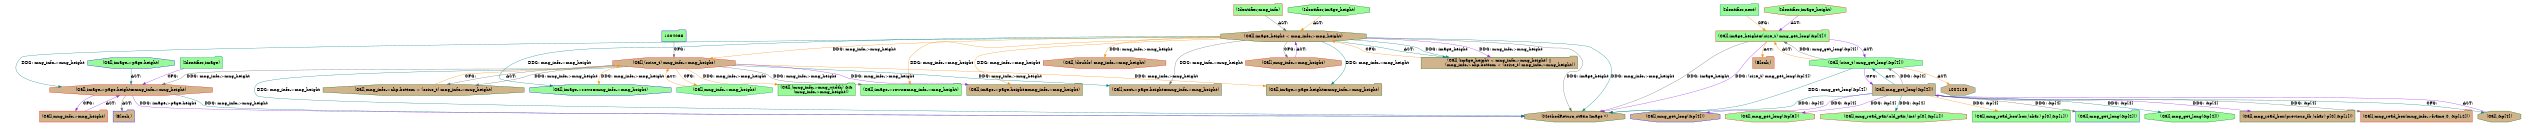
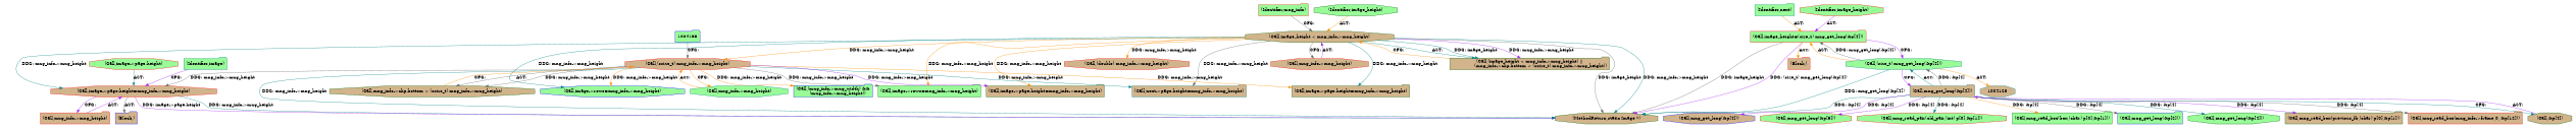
  digraph {
    node [color=red fillcolor=tan shape=octagon style=filled]
    edge [color=darkorange]
    n1 [label="(Call,image->page.height=mng_info->mng_height)"]
    n2 [color=darkgreen label="(MethodReturn,static Image *)"]
    n3 [label="(Call,mng_info->mng_height)" shape=folder]
    n4 [color=blue label="(Block,)" shape=folder]
    n5 [color=darkgreen label="(Call,image_height < mng_info->mng_height)"]
    n6 [label="(Call,(ssize_t) mng_info->mng_height)"]
    n7 [label="(Call,(double) mng_info->mng_height)"]
    n8 [color=teal label="(Call,next->page.height=mng_info->mng_height)" shape=folder]
    n9 [color=darkgreen label="(Call,image->page.height=mng_info->mng_height)" shape=folder]
    n10 [color=blue fillcolor=palegreen label="(Call,image->rows=mng_info->mng_height)"]
    n11 [label="(Call,mng_info->mng_height)"]
    n12 [color=darkgreen label="(Call,image->page.height=mng_info->mng_height)" shape=folder]
    n13 [color=darkgreen fillcolor=palegreen label="(Call,image->rows=mng_info->mng_height)" shape=folder]
    n14 [color=darkgreen label="(Call,(image_height < mng_info->mng_height) ||\n                (mng_info->clip.bottom < (ssize_t) mng_info->mng_height))" shape=folder]
-   n15 [color=darkgreen fillcolor=palegreen label="(Call,(mng_info->mng_width) &&\n       (mng_info->mng_height))" shape=folder]
+   n15 [color=blue fillcolor=palegreen label="(Call,(mng_info->mng_width) &&\n       (mng_info->mng_height))" shape=folder]
    n16 [color=darkgreen label="(Call,mng_info->clip.bottom < (ssize_t) mng_info->mng_height)"]
    n17 [color=teal fillcolor=palegreen label="(Call,mng_info->mng_height)"]
    n18 [fillcolor=palegreen label="(Call,image_height=(size_t) mng_get_long(&p[4]))" shape=folder]
    n19 [color=teal fillcolor=palegreen label="(Call,(size_t) mng_get_long(&p[4]))"]
    n20 [label="(Block,)" shape=folder]
    n21 [color=teal label="(Call,mng_get_long(&p[4]))" shape=folder]
    1004128 [color=teal]
    n23 [color=blue label="(Call,mng_get_long(&p[4]))"]
    n24 [fillcolor=palegreen label="(Call,mng_get_long(&p[6]))"]
    n25 [fillcolor=palegreen label="(Call,mng_read_pair(old_pair,(int) p[0],&p[1]))"]
    n26 [color=darkgreen fillcolor=palegreen label="(Call,mng_read_box(box,(char) p[0],&p[1]))" shape=folder]
    n27 [color=blue fillcolor=palegreen label="(Call,mng_get_long(&p[2]))" shape=folder]
    n28 [color=darkgreen fillcolor=palegreen label="(Call,mng_get_long(&p[4]))"]
    n29 [color=darkgreen label="(Call,mng_read_box(previous_fb,(char) p[0],&p[1]))" shape=folder]
    n30 [label="(Call,mng_read_box(mng_info->frame,0, &p[12]))" shape=folder]
    n31 [color=darkgreen label="(Call,&p[4])"]
    n32 [fillcolor=palegreen label="(Identifier,mng_info)" shape=folder]
    n33 [color=teal fillcolor=palegreen label="(Identifier,image)" shape=folder]
    n34 [color=darkgreen fillcolor=palegreen label="(Identifier,image_height)"]
    n35 [color=teal fillcolor=palegreen label="(Identifier,next)" shape=folder]
-   n36 [color=blue fillcolor=palegreen label="(Call,image->page.height)"]
+   n36 [fillcolor=palegreen label="(Call,image->page.height)"]
    n37 [fillcolor=palegreen label="(Identifier,image_height)"]
-   1004195 [color=blue fillcolor=palegreen shape=folder label=1004095]
+   1004195 [color=blue fillcolor=palegreen shape=folder]
    n1 -> n2 [color=teal label="DDG: mng_info->mng_height"]
    n1 -> n2 [color=purple label="DDG: image->page.height"]
    n1 -> n3 [color=purple label="CFG: "]
    n1 -> n4 [color=gray40 label="AST: "]
    n3 -> n1 [color=purple label="AST: "]
    n5 -> n1 [color=teal label="DDG: mng_info->mng_height"]
    n5 -> n2 [color=teal label="DDG: mng_info->mng_height"]
    n5 -> n2 [color=gray40 label="DDG: image_height"]
    n5 -> n6 [label="DDG: mng_info->mng_height"]
    n5 -> n7 [label="DDG: mng_info->mng_height"]
    n5 -> n8 [color=gray40 label="DDG: mng_info->mng_height"]
    n5 -> n9 [color=teal label="DDG: mng_info->mng_height"]
    n5 -> n10 [color=teal label="DDG: mng_info->mng_height"]
    n5 -> n11 [color=gray40 label="CFG: "]
    n5 -> n12 [label="DDG: mng_info->mng_height"]
    n5 -> n13 [label="DDG: mng_info->mng_height"]
    n5 -> n14 [color=teal label="AST: "]
    n5 -> n14 [color=teal label="DDG: image_height"]
    n5 -> n14 [color=purple label="DDG: mng_info->mng_height"]
    n6 -> n1 [color=gray40 label="DDG: mng_info->mng_height"]
    n6 -> n2 [color=teal label="DDG: mng_info->mng_height"]
    n6 -> n8 [color=teal label="DDG: mng_info->mng_height"]
    n6 -> n9 [label="DDG: mng_info->mng_height"]
    n6 -> n10 [label="DDG: mng_info->mng_height"]
    n6 -> n12 [color=purple label="DDG: mng_info->mng_height"]
    n6 -> n13 [color=gray40 label="DDG: mng_info->mng_height"]
    n6 -> n15 [label="DDG: mng_info->mng_height"]
    n6 -> n16 [color=gray40 label="AST: "]
    n6 -> n16 [color=gray40 label="DDG: mng_info->mng_height"]
    n6 -> n17 [label="CFG: "]
    n11 -> n5 [color=purple label="AST: "]
    n14 -> n5 [label="CFG: "]
    n16 -> n6 [label="CFG: "]
    n17 -> n6 [label="AST: "]
    n18 -> n2 [color=gray40 label="DDG: image_height"]
    n18 -> n2 [color=purple label="DDG: (size_t) mng_get_long(&p[4])"]
-   n18 -> n19 [color=purple label="AST: "]
+   n18 -> n19 [color=purple label="CFG: "]
    n18 -> n20 [label="AST: "]
    n19 -> n2 [color=teal label="DDG: mng_get_long(&p[4])"]
    n19 -> n18 [label="AST: "]
    n19 -> n18 [color=gray40 label="DDG: mng_get_long(&p[4])"]
    n19 -> n21 [color=purple label="CFG: "]
    n19 -> 1004128 [label="AST: "]
    n21 -> n2 [color=teal label="DDG: &p[4]"]
    n21 -> n19 [color=teal label="AST: "]
    n21 -> n19 [color=gray40 label="DDG: &p[4]"]
    n21 -> n23 [color=purple label="DDG: &p[4]"]
    n21 -> n24 [color=purple label="DDG: &p[4]"]
    n21 -> n25 [color=teal label="DDG: &p[4]"]
    n21 -> n26 [label="DDG: &p[4]"]
    n21 -> n27 [color=gray40 label="DDG: &p[4]"]
    n21 -> n28 [color=teal label="DDG: &p[4]"]
    n21 -> n29 [color=purple label="DDG: &p[4]"]
    n21 -> n30 [color=gray40 label="DDG: &p[4]"]
    n21 -> n31 [color=teal label="CFG: "]
    n31 -> n21 [color=purple label="AST: "]
-   n32 -> n5 [color=gray40 label="AST: "]
+   n32 -> n5 [color=gray40 label="CFG: "]
    n33 -> n1 [color=purple label="CFG: "]
    n34 -> n5 [label="AST: "]
-   n35 -> n18 [label="CFG: "]
+   n35 -> n18 [label="AST: "]
    n36 -> n1 [color=teal label="AST: "]
    n37 -> n18 [color=purple label="AST: "]
    1004195 -> n6 [color=gray40 label="CFG: "]
  }
